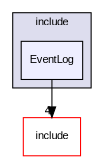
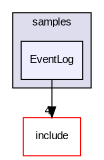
  digraph {
    compound=true
    fontname="Liberation Sans"
    node [fontname="Liberation Sans" fontsize=10 shape=box]
    n1 [fillcolor="#eeeeff" label=EventLog pencolor=black style=filled]
    n2 [color=red label=include]
    subgraph cluster_1 {
      bgcolor="#ddddee"
      fontsize=10
-     label=include
+     label=samples
      pencolor=black
      n1
    }
    n1 -> n2 [headlabel=4 labeldistance=1.5 labelfontname=Helvetica labelfontsize=10 fontname="Liberation Sans"]
  }
